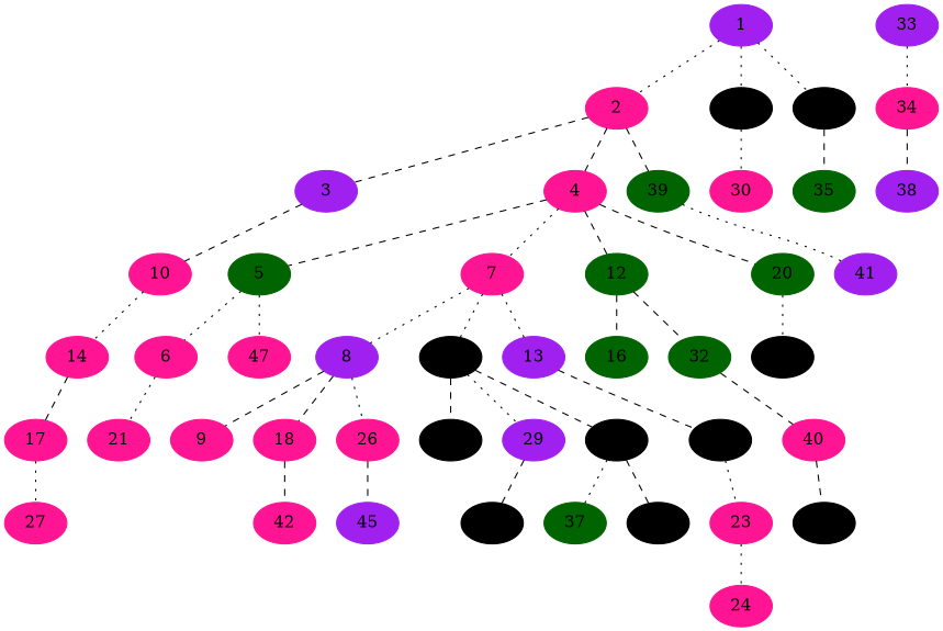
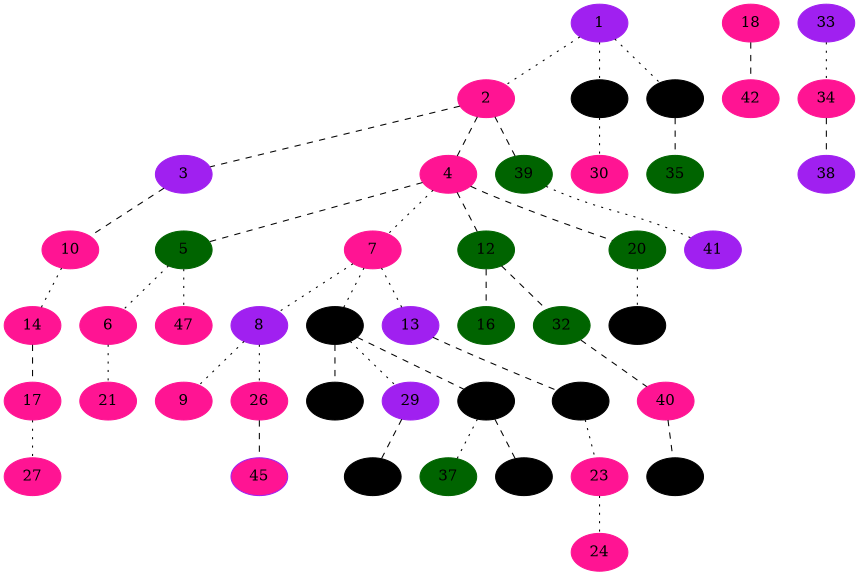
  graph {
    node [color=deeppink style=filled]
    edge [style=dashed weight=1.0]
    1 [color=purple]
    2
    19 [color=black]
    28 [color=black]
    3 [color=purple]
    4
    39 [color=darkgreen]
    30
    35 [color=darkgreen]
    10
    5 [color=darkgreen]
    7
    12 [color=darkgreen]
    20 [color=darkgreen]
    41 [color=purple]
    14
    6
    47
    8 [color=purple]
    11 [color=black]
    13 [color=purple]
    16 [color=darkgreen]
    32 [color=darkgreen]
    25 [color=black]
    21
    9
    18
    26
    15 [color=black]
    29 [color=purple]
    31 [color=black]
    22 [color=black]
    42
-   45 [color=purple]
+   45 [color=purple fillcolor=deeppink]
    17
    44 [color=black]
    37 [color=darkgreen]
    46 [color=black]
    40
    23
    27
    24
    33 [color=purple]
    34
    43 [color=black]
    38 [color=purple]
    1 -- 2 [style=dotted]
    1 -- 19 [style=dotted]
    1 -- 28 [style=dotted]
    2 -- 3
    2 -- 4
    2 -- 39
    19 -- 30 [style=dotted weight=2.0]
    28 -- 35
    3 -- 10
    4 -- 5
    4 -- 7 [style=dotted]
    4 -- 12
    4 -- 20
    39 -- 41 [style=dotted]
    10 -- 14 [style=dotted]
    5 -- 6 [style=dotted]
    5 -- 47 [style=dotted]
    7 -- 8 [style=dotted]
    7 -- 11 [style=dotted]
    7 -- 13 [style=dotted]
    12 -- 16
    12 -- 32
    20 -- 25 [style=dotted weight=4.0]
    14 -- 17
    6 -- 21 [style=dotted]
-   8 -- 9
-   8 -- 18
+   8 -- 9 [style=dotted]
    8 -- 26 [style=dotted]
    11 -- 15 [weight=3.0]
    11 -- 29 [style=dotted]
    11 -- 31
    13 -- 22
    32 -- 40
    18 -- 42
    26 -- 45
    29 -- 44
    31 -- 37 [style=dotted weight=2.0]
    31 -- 46
    22 -- 23 [style=dotted]
    17 -- 27 [style=dotted]
    40 -- 43
    23 -- 24 [style=dotted]
    33 -- 34 [style=dotted]
    34 -- 38
  }
